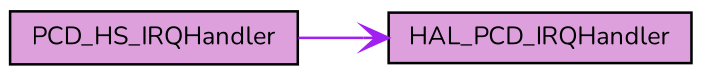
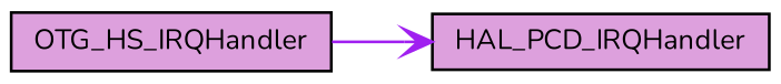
  digraph {
    rankdir=LR
    fontname=Nunito
    node [color=black fillcolor=plum fontname=Nunito fontsize=10 shape=record style=filled]
-   n1 [fontcolor=black height=0.2 label=PCD_HS_IRQHandler width=0.4]
+   n1 [fontcolor=black height=0.2 label=OTG_HS_IRQHandler width=0.4]
    n2 [height=0.2 label=HAL_PCD_IRQHandler width=0.4]
    n1 -> n2 [color=purple fontname=Nunito fontsize=10 labelfontname=Helvetica labelfontsize=10 style=solid arrowhead=vee]
  }
